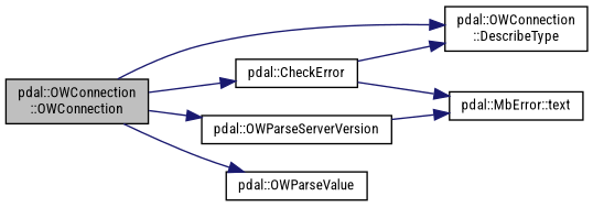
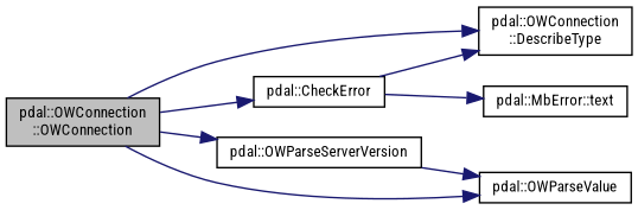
  digraph {
    fontname="Roboto Condensed"
    rankdir=LR
    node [color=black fillcolor=white fontname="Roboto Condensed" fontsize=10 shape=record style=filled]
    edge [color=midnightblue fontname="Roboto Condensed" fontsize=10 labelfontname=Helvetica labelfontsize=10 style=solid]
    n1 [fillcolor=grey75 fontcolor=black height=0.2 label="pdal::OWConnection\l::OWConnection" width=0.4]
    n2 [height=0.2 label="pdal::CheckError" width=0.4]
    n3 [height=0.2 label="pdal::OWConnection\l::DescribeType" width=0.4]
    n4 [height=0.2 label="pdal::OWParseServerVersion" width=0.4]
    n5 [height=0.2 label="pdal::OWParseValue" width=0.4]
    n6 [height=0.2 label="pdal::MbError::text" width=0.4]
    n1 -> n2
    n1 -> n3
    n1 -> n4
    n1 -> n5
    n2 -> n3
    n2 -> n6
-   n4 -> n6
+   n4 -> n5
  }
